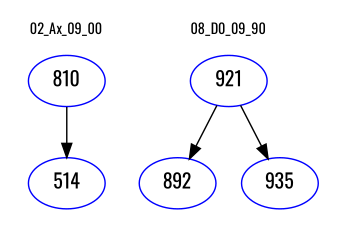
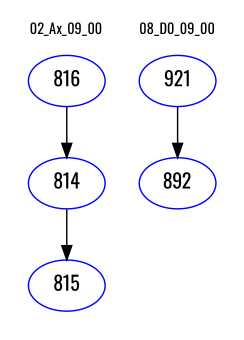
  digraph {
    fontname=Oswald
    node [color=blue fontname=Oswald]
    edge [color=black fontname=Oswald]
-   n1 [label=514]
-   n2 [label=810]
+   n1 [label=814]
+   n2 [label=816]
+   n3 [label=815]
    n4 [label=921]
    n5 [label=892]
-   n6 [label=935]
    subgraph cluster_1 {
      color=white
      fontsize=10
      label="02_Ax_09_00"
      n1
      n2
+     n3
    }
    subgraph cluster_2 {
      color=white
      fontsize=10
-     label="08_D0_09_90"
+     label="08_D0_09_00"
      n4
      n5
-     n6
    }
+   n1 -> n3
    n2 -> n1
    n4 -> n5
-   n4 -> n6
  }
